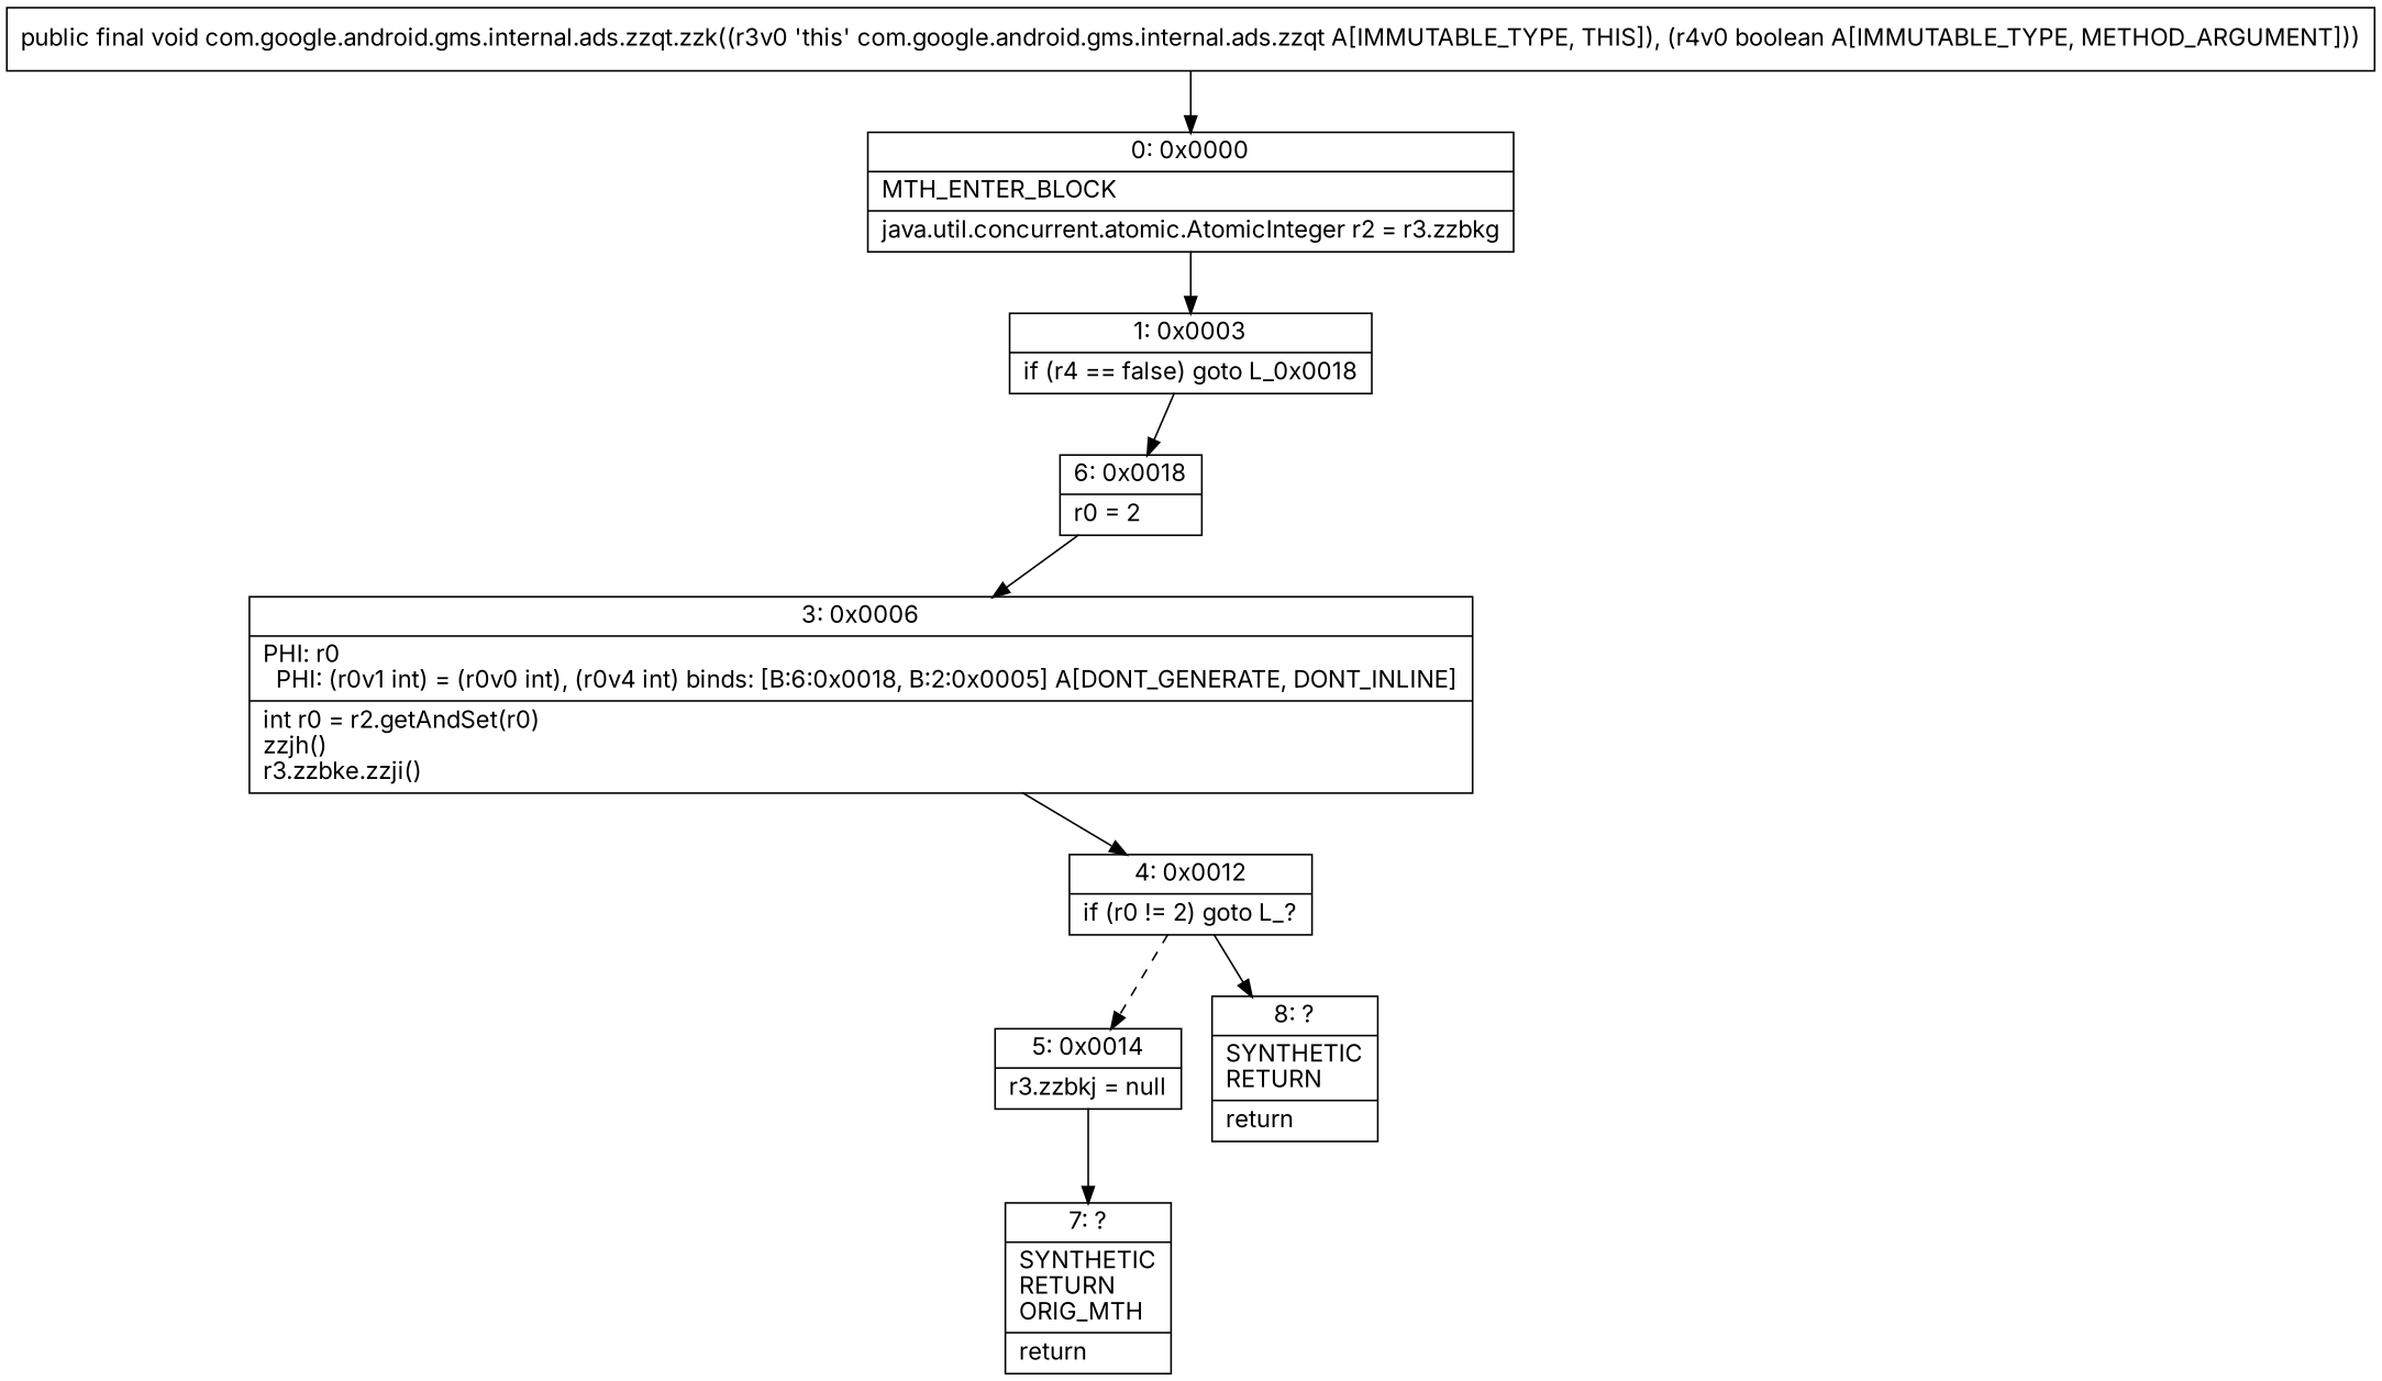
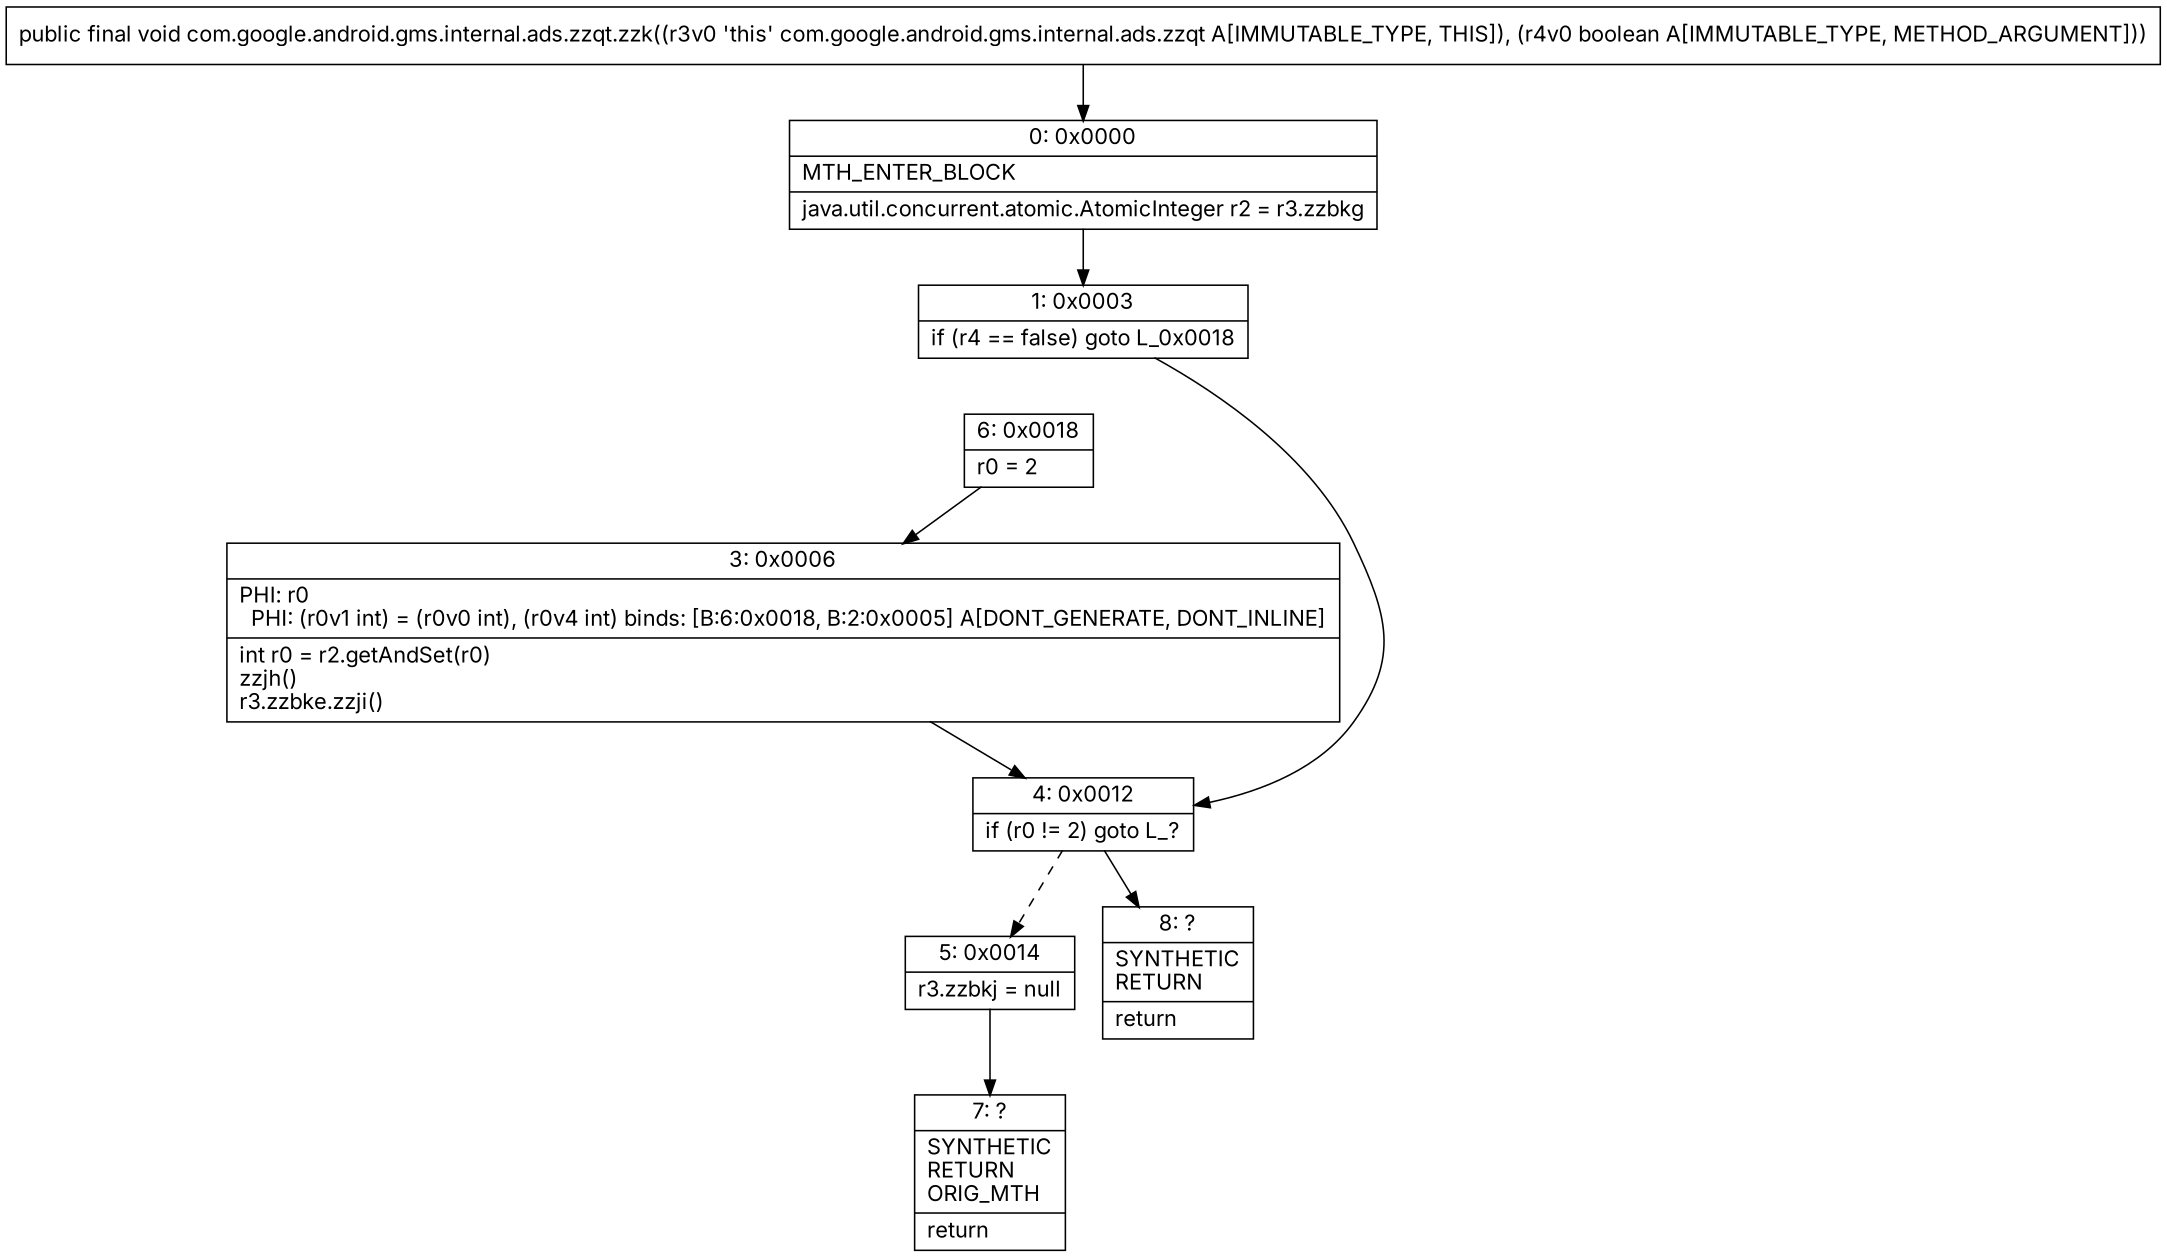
  digraph {
    fontname=Inter
    node [fontname=Inter shape=record]
    edge [fontname=Inter]
    n1 [label="{0\:\ 0x0000|MTH_ENTER_BLOCK\l|java.util.concurrent.atomic.AtomicInteger r2 = r3.zzbkg\l}"]
    n2 [label="{1\:\ 0x0003|if (r4 == false) goto L_0x0018\l}"]
    n3 [label="{6\:\ 0x0018|r0 = 2\l}"]
    n4 [label="{3\:\ 0x0006|PHI: r0 \l  PHI: (r0v1 int) = (r0v0 int), (r0v4 int) binds: [B:6:0x0018, B:2:0x0005] A[DONT_GENERATE, DONT_INLINE]\l|int r0 = r2.getAndSet(r0)\lzzjh()\lr3.zzbke.zzji()\l}"]
    n5 [label="{4\:\ 0x0012|if (r0 != 2) goto L_?\l}"]
    n6 [label="{5\:\ 0x0014|r3.zzbkj = null\l}"]
    n7 [label="{8\:\ ?|SYNTHETIC\lRETURN\l|return\l}"]
    n8 [label="{7\:\ ?|SYNTHETIC\lRETURN\lORIG_MTH\l|return\l}"]
    n9 [label="{public final void com.google.android.gms.internal.ads.zzqt.zzk((r3v0 'this' com.google.android.gms.internal.ads.zzqt A[IMMUTABLE_TYPE, THIS]), (r4v0 boolean A[IMMUTABLE_TYPE, METHOD_ARGUMENT])) }"]
    n1 -> n2
-   n2 -> n3
+   n2 -> n5
    n3 -> n4
    n4 -> n5
    n5 -> n6 [style=dashed]
    n5 -> n7
    n6 -> n8
    n9 -> n1
  }
